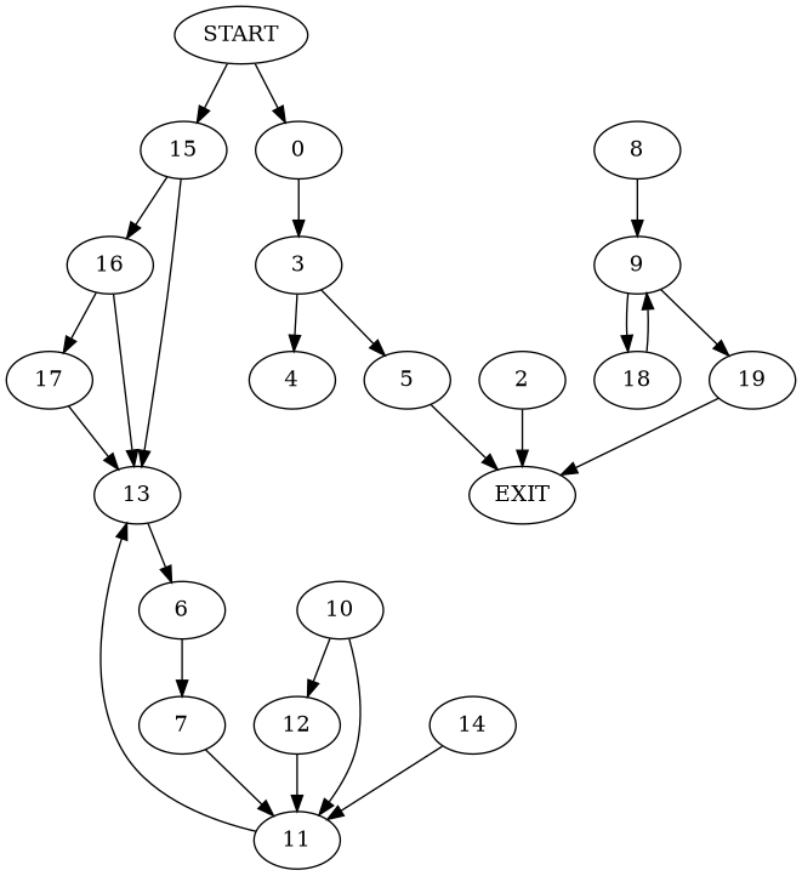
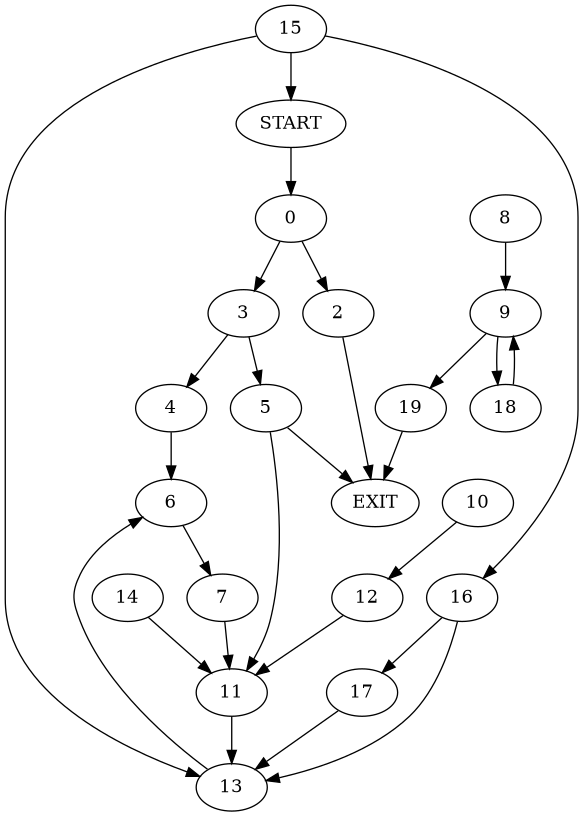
  digraph {
    n1 [label=START]
    n2 [label=0]
    15
    2
    3
    13
    16
    n8 [label=EXIT]
    4
    5
    6
    7
    11
    8
    9
    10
    12
    18
    19
    14
    17
    n1 -> n2
-   n1 -> 15
+   15 -> n1
+   n2 -> 2
    n2 -> 3
    15 -> 13
    15 -> 16
    2 -> n8
    3 -> 4
    3 -> 5
    13 -> 6
    16 -> 13
    16 -> 17
+   4 -> 6
    5 -> n8
    6 -> 7
    7 -> 11
    11 -> 13
    8 -> 9
    9 -> 18
    9 -> 19
-   10 -> 11
+   5 -> 11
    10 -> 12
    12 -> 11
    18 -> 9
    19 -> n8
    14 -> 11
    17 -> 13
  }
